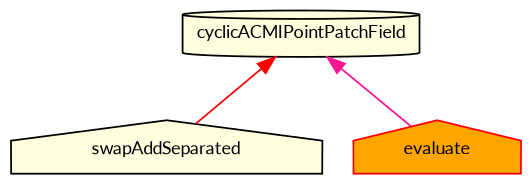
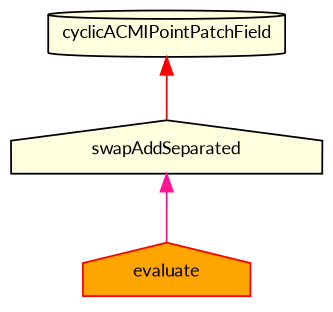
  digraph {
    fontname=Lato
    rankdir=TB
    node [color=black fillcolor=lightyellow fontname=Lato fontsize=10 shape=house style=filled]
    edge [dir=back fontname=Lato fontsize=10 labelfontname=Helvetica labelfontsize=10 style=solid]
    n1 [fontcolor=black height=0.2 label=swapAddSeparated width=0.4]
    n2 [color=red fillcolor=orange height=0.2 label=evaluate width=0.4]
    n3 [height=0.2 label=cyclicACMIPointPatchField shape=cylinder width=0.4]
-   n3 -> n2 [color=deeppink]
+   n1 -> n2 [color=deeppink]
    n3 -> n1 [color=red]
  }
